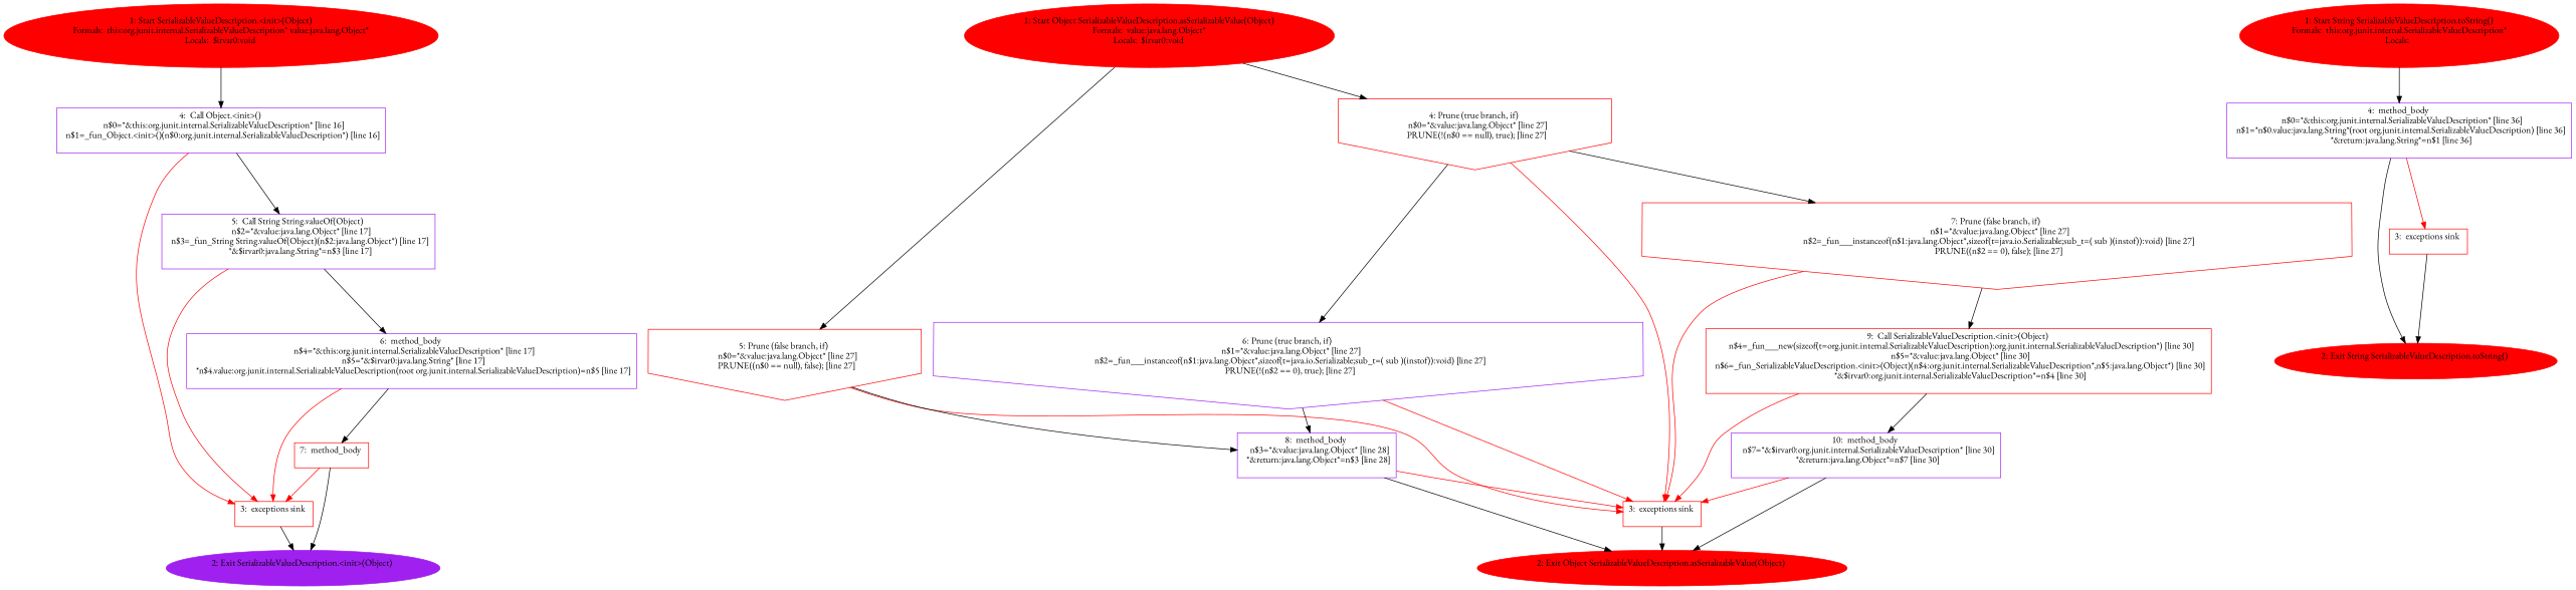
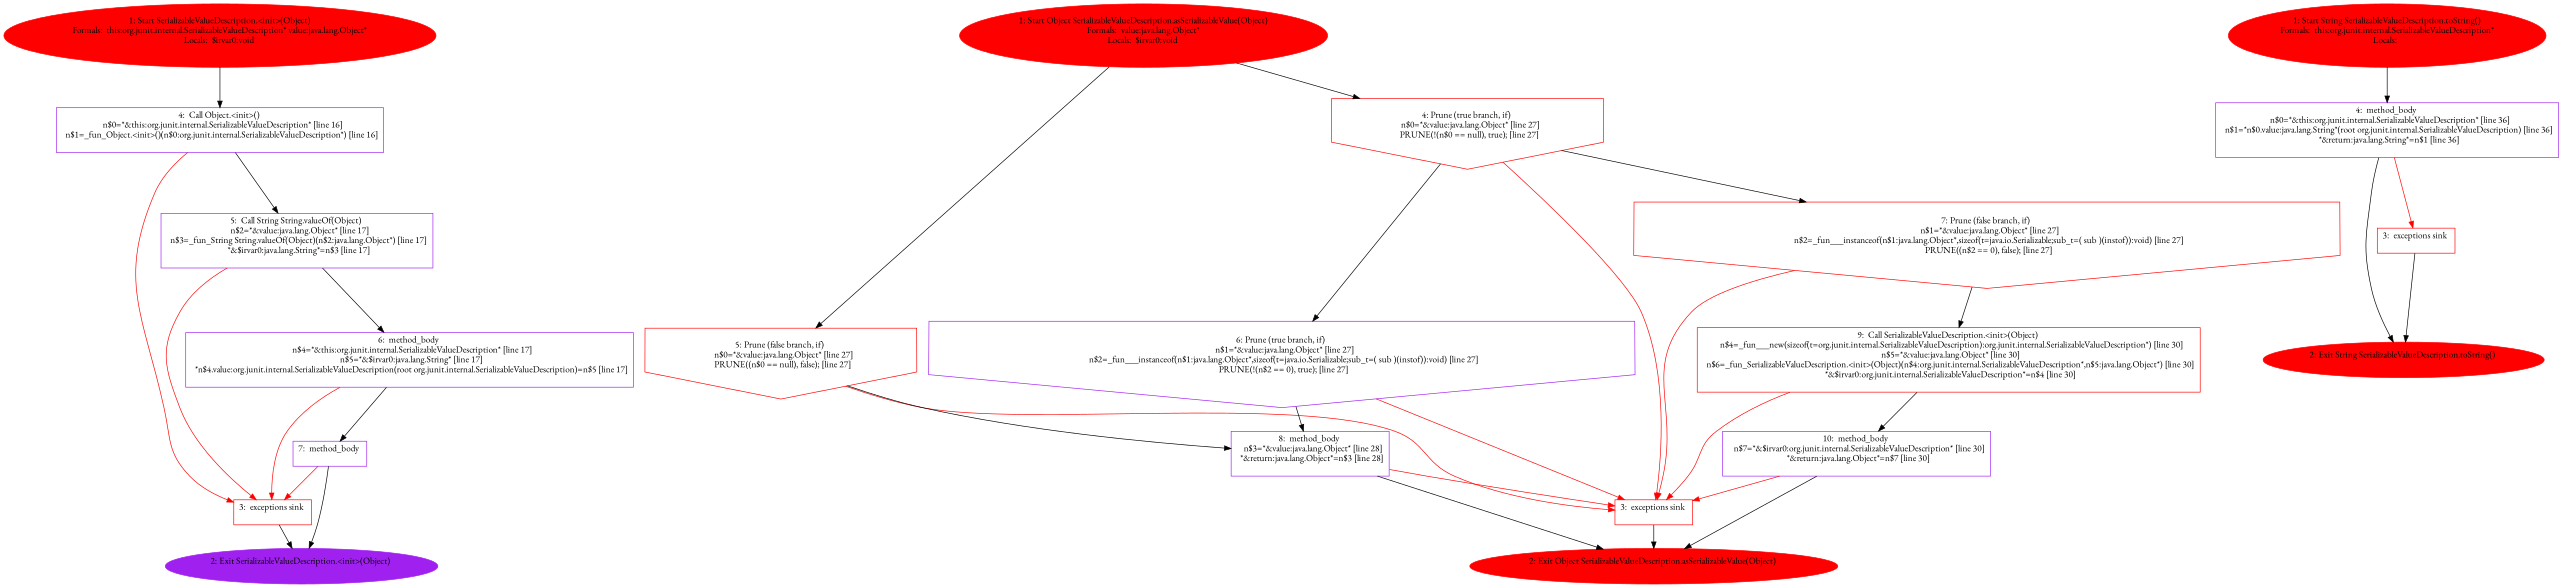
  digraph {
    fontname="EB Garamond"
    node [color=red fontname="EB Garamond" shape=box]
    edge [fontname="EB Garamond"]
    n1 [label="1: Start SerializableValueDescription.<init>(Object)\nFormals:  this:org.junit.internal.SerializableValueDescription* value:java.lang.Object*\nLocals:  $irvar0:void \n  " style=filled shape=""]
    n2 [label="4:  Call Object.<init>() \n   n$0=*&this:org.junit.internal.SerializableValueDescription* [line 16]\n  n$1=_fun_Object.<init>()(n$0:org.junit.internal.SerializableValueDescription*) [line 16]\n " color=purple]
    n3 [label="3:  exceptions sink \n  "]
    n4 [label="5:  Call String String.valueOf(Object) \n   n$2=*&value:java.lang.Object* [line 17]\n  n$3=_fun_String String.valueOf(Object)(n$2:java.lang.Object*) [line 17]\n  *&$irvar0:java.lang.String*=n$3 [line 17]\n " color=purple]
    n5 [color=purple label="2: Exit SerializableValueDescription.<init>(Object) \n  " style=filled shape=""]
    n6 [label="6:  method_body \n   n$4=*&this:org.junit.internal.SerializableValueDescription* [line 17]\n  n$5=*&$irvar0:java.lang.String* [line 17]\n  *n$4.value:org.junit.internal.SerializableValueDescription(root org.junit.internal.SerializableValueDescription)=n$5 [line 17]\n " color=purple]
-   n7 [label="7:  method_body \n  "]
+   n7 [label="7:  method_body \n  " color=purple]
    n8 [label="1: Start Object SerializableValueDescription.asSerializableValue(Object)\nFormals:  value:java.lang.Object*\nLocals:  $irvar0:void \n  " style=filled shape=""]
    n9 [label="4: Prune (true branch, if) \n   n$0=*&value:java.lang.Object* [line 27]\n  PRUNE(!(n$0 == null), true); [line 27]\n " shape=invhouse]
    n10 [label="5: Prune (false branch, if) \n   n$0=*&value:java.lang.Object* [line 27]\n  PRUNE((n$0 == null), false); [line 27]\n " shape=invhouse]
    n11 [label="3:  exceptions sink \n  "]
    n12 [label="6: Prune (true branch, if) \n   n$1=*&value:java.lang.Object* [line 27]\n  n$2=_fun___instanceof(n$1:java.lang.Object*,sizeof(t=java.io.Serializable;sub_t=( sub )(instof)):void) [line 27]\n  PRUNE(!(n$2 == 0), true); [line 27]\n " shape=invhouse color=purple]
    n13 [label="7: Prune (false branch, if) \n   n$1=*&value:java.lang.Object* [line 27]\n  n$2=_fun___instanceof(n$1:java.lang.Object*,sizeof(t=java.io.Serializable;sub_t=( sub )(instof)):void) [line 27]\n  PRUNE((n$2 == 0), false); [line 27]\n " shape=invhouse]
    n14 [label="8:  method_body \n   n$3=*&value:java.lang.Object* [line 28]\n  *&return:java.lang.Object*=n$3 [line 28]\n " color=purple]
    n15 [label="2: Exit Object SerializableValueDescription.asSerializableValue(Object) \n  " style=filled shape=""]
    n16 [label="9:  Call SerializableValueDescription.<init>(Object) \n   n$4=_fun___new(sizeof(t=org.junit.internal.SerializableValueDescription):org.junit.internal.SerializableValueDescription*) [line 30]\n  n$5=*&value:java.lang.Object* [line 30]\n  n$6=_fun_SerializableValueDescription.<init>(Object)(n$4:org.junit.internal.SerializableValueDescription*,n$5:java.lang.Object*) [line 30]\n  *&$irvar0:org.junit.internal.SerializableValueDescription*=n$4 [line 30]\n "]
    n17 [label="10:  method_body \n   n$7=*&$irvar0:org.junit.internal.SerializableValueDescription* [line 30]\n  *&return:java.lang.Object*=n$7 [line 30]\n " color=purple]
    n18 [label="1: Start String SerializableValueDescription.toString()\nFormals:  this:org.junit.internal.SerializableValueDescription*\nLocals:  \n  " style=filled shape=""]
    n19 [label="4:  method_body \n   n$0=*&this:org.junit.internal.SerializableValueDescription* [line 36]\n  n$1=*n$0.value:java.lang.String*(root org.junit.internal.SerializableValueDescription) [line 36]\n  *&return:java.lang.String*=n$1 [line 36]\n " color=purple]
    n20 [label="2: Exit String SerializableValueDescription.toString() \n  " style=filled shape=""]
    n21 [label="3:  exceptions sink \n  "]
    n1 -> n2
    n2 -> n3 [color=red]
    n2 -> n4
    n3 -> n5
    n4 -> n3 [color=red]
    n4 -> n6
    n6 -> n3 [color=red]
    n6 -> n7
    n7 -> n3 [color=red]
    n7 -> n5
    n8 -> n9
    n8 -> n10
    n9 -> n11 [color=red]
    n9 -> n12
    n9 -> n13
    n10 -> n11 [color=red]
    n10 -> n14
    n11 -> n15
    n12 -> n11 [color=red]
    n12 -> n14
    n13 -> n11 [color=red]
    n13 -> n16
    n14 -> n11 [color=red]
    n14 -> n15
    n16 -> n11 [color=red]
    n16 -> n17
    n17 -> n11 [color=red]
    n17 -> n15
    n18 -> n19
    n19 -> n20
    n19 -> n21 [color=red]
    n21 -> n20
  }
